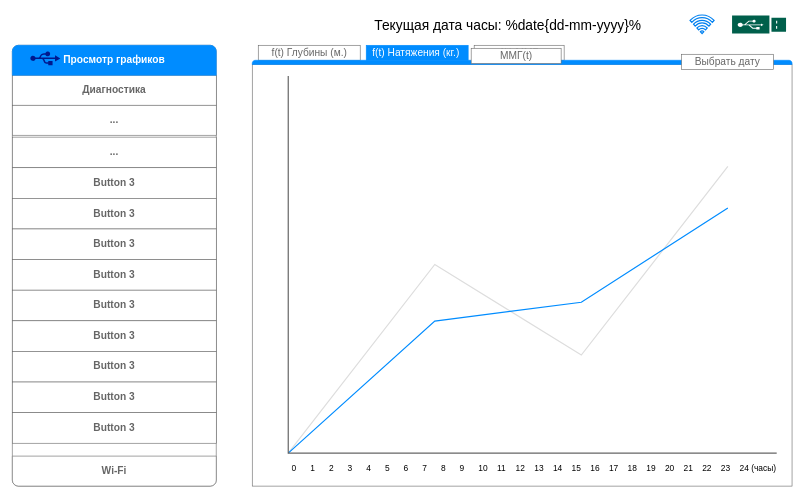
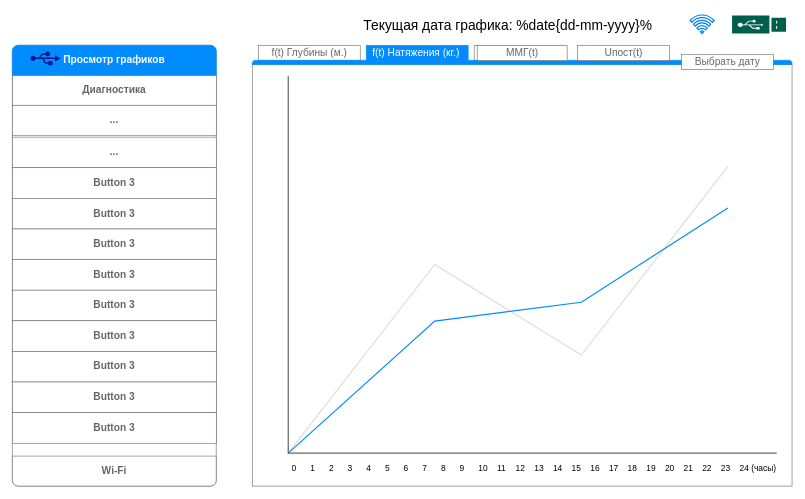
  <mxCell id="0" />
  <mxCell id="1" parent="0" />
  <mxCell id="2" value="" style="strokeWidth=1;shadow=0;dashed=0;align=center;html=1;shape=mxgraph.mockup.rrect;rSize=10;strokeColor=#666666;" vertex="1" parent="1"><mxGeometry x="20" y="75" width="340" height="735" as="geometry" /></mxCell>
  <mxCell id="3" value="Диагностика" style="strokeColor=inherit;fillColor=inherit;gradientColor=inherit;strokeWidth=1;shadow=0;dashed=0;align=center;html=1;shape=mxgraph.mockup.rrect;rSize=0;fontSize=17;fontColor=#666666;fontStyle=1;resizeWidth=1;whiteSpace=wrap;" vertex="1" parent="2"><mxGeometry width="340" height="50" relative="1" as="geometry"><mxPoint y="50" as="offset" /></mxGeometry></mxCell>
  <mxCell id="4" value="..." style="strokeColor=inherit;fillColor=inherit;gradientColor=inherit;strokeWidth=1;shadow=0;dashed=0;align=center;html=1;shape=mxgraph.mockup.rrect;rSize=0;fontSize=17;fontColor=#666666;fontStyle=1;resizeWidth=1;whiteSpace=wrap;" vertex="1" parent="2"><mxGeometry width="340" height="50" relative="1" as="geometry"><mxPoint y="100" as="offset" /></mxGeometry></mxCell>
  <mxCell id="5" value="Wi-Fi" style="strokeColor=inherit;fillColor=inherit;gradientColor=inherit;strokeWidth=1;shadow=0;dashed=0;align=center;html=1;shape=mxgraph.mockup.bottomButton;rSize=10;fontSize=17;fontColor=#666666;fontStyle=1;resizeWidth=1;whiteSpace=wrap;" vertex="1" parent="2"><mxGeometry y="1" width="340" height="50" relative="1" as="geometry"><mxPoint y="-50" as="offset" /></mxGeometry></mxCell>
  <mxCell id="6" value="Просмотр графиков" style="strokeWidth=1;shadow=0;dashed=0;align=center;html=1;shape=mxgraph.mockup.topButton;rSize=10;fontSize=17;fontColor=#ffffff;fontStyle=1;fillColor=#008cff;strokeColor=#008cff;resizeWidth=1;whiteSpace=wrap;" vertex="1" parent="2"><mxGeometry width="340" height="50" relative="1" as="geometry" /></mxCell>
  <mxCell id="7" value="..." style="strokeColor=inherit;fillColor=inherit;gradientColor=inherit;strokeWidth=1;shadow=0;dashed=0;align=center;html=1;shape=mxgraph.mockup.rrect;rSize=0;fontSize=17;fontColor=#666666;fontStyle=1;resizeWidth=1;whiteSpace=wrap;" vertex="1" parent="2"><mxGeometry y="153.125" width="340" height="51.042" as="geometry" /></mxCell>
  <mxCell id="8" value="Button 3" style="strokeColor=inherit;fillColor=inherit;gradientColor=inherit;strokeWidth=1;shadow=0;dashed=0;align=center;html=1;shape=mxgraph.mockup.rrect;rSize=0;fontSize=17;fontColor=#666666;fontStyle=1;resizeWidth=1;whiteSpace=wrap;" vertex="1" parent="2"><mxGeometry y="204.167" width="340" height="51.042" as="geometry" /></mxCell>
  <mxCell id="9" value="Button 3" style="strokeColor=inherit;fillColor=inherit;gradientColor=inherit;strokeWidth=1;shadow=0;dashed=0;align=center;html=1;shape=mxgraph.mockup.rrect;rSize=0;fontSize=17;fontColor=#666666;fontStyle=1;resizeWidth=1;whiteSpace=wrap;" vertex="1" parent="2"><mxGeometry y="255.208" width="340" height="51.042" as="geometry" /></mxCell>
  <mxCell id="10" value="Button 3" style="strokeColor=inherit;fillColor=inherit;gradientColor=inherit;strokeWidth=1;shadow=0;dashed=0;align=center;html=1;shape=mxgraph.mockup.rrect;rSize=0;fontSize=17;fontColor=#666666;fontStyle=1;resizeWidth=1;whiteSpace=wrap;" vertex="1" parent="2"><mxGeometry y="306.25" width="340" height="51.042" as="geometry" /></mxCell>
  <mxCell id="11" value="Button 3" style="strokeColor=inherit;fillColor=inherit;gradientColor=inherit;strokeWidth=1;shadow=0;dashed=0;align=center;html=1;shape=mxgraph.mockup.rrect;rSize=0;fontSize=17;fontColor=#666666;fontStyle=1;resizeWidth=1;whiteSpace=wrap;" vertex="1" parent="2"><mxGeometry y="357.292" width="340" height="51.042" as="geometry" /></mxCell>
  <mxCell id="12" value="Button 3" style="strokeColor=inherit;fillColor=inherit;gradientColor=inherit;strokeWidth=1;shadow=0;dashed=0;align=center;html=1;shape=mxgraph.mockup.rrect;rSize=0;fontSize=17;fontColor=#666666;fontStyle=1;resizeWidth=1;whiteSpace=wrap;" vertex="1" parent="2"><mxGeometry y="408.333" width="340" height="51.042" as="geometry" /></mxCell>
  <mxCell id="13" value="Button 3" style="strokeColor=inherit;fillColor=inherit;gradientColor=inherit;strokeWidth=1;shadow=0;dashed=0;align=center;html=1;shape=mxgraph.mockup.rrect;rSize=0;fontSize=17;fontColor=#666666;fontStyle=1;resizeWidth=1;whiteSpace=wrap;" vertex="1" parent="2"><mxGeometry y="459.375" width="340" height="51.042" as="geometry" /></mxCell>
  <mxCell id="14" value="Button 3" style="strokeColor=inherit;fillColor=inherit;gradientColor=inherit;strokeWidth=1;shadow=0;dashed=0;align=center;html=1;shape=mxgraph.mockup.rrect;rSize=0;fontSize=17;fontColor=#666666;fontStyle=1;resizeWidth=1;whiteSpace=wrap;" vertex="1" parent="2"><mxGeometry y="510.417" width="340" height="51.042" as="geometry" /></mxCell>
  <mxCell id="15" value="Button 3" style="strokeColor=inherit;fillColor=inherit;gradientColor=inherit;strokeWidth=1;shadow=0;dashed=0;align=center;html=1;shape=mxgraph.mockup.rrect;rSize=0;fontSize=17;fontColor=#666666;fontStyle=1;resizeWidth=1;whiteSpace=wrap;" vertex="1" parent="2"><mxGeometry y="561.458" width="340" height="51.042" as="geometry" /></mxCell>
  <mxCell id="16" value="Button 3" style="strokeColor=inherit;fillColor=inherit;gradientColor=inherit;strokeWidth=1;shadow=0;dashed=0;align=center;html=1;shape=mxgraph.mockup.rrect;rSize=0;fontSize=17;fontColor=#666666;fontStyle=1;resizeWidth=1;whiteSpace=wrap;" vertex="1" parent="2"><mxGeometry y="612.5" width="340" height="51.042" as="geometry" /></mxCell>
  <mxCell id="17" value="" style="sketch=0;aspect=fixed;pointerEvents=1;shadow=0;dashed=0;html=1;strokeColor=none;labelPosition=center;verticalLabelPosition=bottom;verticalAlign=top;align=center;fillColor=#00188D;shape=mxgraph.mscae.enterprise.usb" vertex="1" parent="2"><mxGeometry x="30" y="10.208" width="50" height="23" as="geometry" /></mxCell>
  <mxCell id="18" value="" style="strokeWidth=1;shadow=0;dashed=0;align=center;html=1;shape=mxgraph.mockup.containers.marginRect2;rectMarginTop=32;strokeColor=#666666;gradientColor=none;whiteSpace=wrap;" vertex="1" parent="1"><mxGeometry x="420" y="75" width="900" height="735" as="geometry" /></mxCell>
  <mxCell id="19" value="f(t) Глубины (м.)" style="strokeColor=inherit;fillColor=inherit;gradientColor=inherit;strokeWidth=1;shadow=0;dashed=0;align=center;html=1;shape=mxgraph.mockup.containers.rrect;rSize=0;fontSize=17;fontColor=#666666;gradientColor=none;" vertex="1" parent="18"><mxGeometry width="170" height="25" relative="1" as="geometry"><mxPoint x="10" as="offset" /></mxGeometry></mxCell>
  <mxCell id="20" value="f(t) Натяжения (кг.)&amp;nbsp;" style="strokeWidth=1;shadow=0;dashed=0;align=center;html=1;shape=mxgraph.mockup.containers.rrect;rSize=0;fontSize=17;fontColor=#ffffff;strokeColor=#008cff;fillColor=#008cff;" vertex="1" parent="18"><mxGeometry width="170" height="25" relative="1" as="geometry"><mxPoint x="190" as="offset" /></mxGeometry></mxCell>
  <mxCell id="21" value="f(t) ММГ" style="strokeColor=inherit;fillColor=inherit;gradientColor=inherit;strokeWidth=1;shadow=0;dashed=0;align=center;html=1;shape=mxgraph.mockup.containers.rrect;rSize=0;fontSize=17;fontColor=#666666;gradientColor=none;" vertex="1" parent="18"><mxGeometry width="150" height="25" relative="1" as="geometry"><mxPoint x="370" as="offset" /></mxGeometry></mxCell>
  <mxCell id="22" value="" style="strokeWidth=1;shadow=0;dashed=0;align=center;html=1;shape=mxgraph.mockup.containers.topButton;rSize=5;strokeColor=#008cff;fillColor=#008cff;gradientColor=none;resizeWidth=1;movable=0;deletable=1;" vertex="1" parent="18"><mxGeometry width="900.0" height="7" relative="1" as="geometry"><mxPoint y="25" as="offset" /></mxGeometry></mxCell>
  <mxCell id="23" value="" style="verticalLabelPosition=bottom;shadow=0;dashed=0;align=center;html=1;verticalAlign=top;strokeWidth=1;shape=mxgraph.mockup.graphics.lineChart;strokeColor=none;strokeColor2=#666666;strokeColor3=#008cff;strokeColor4=#dddddd;" vertex="1" parent="18"><mxGeometry x="60" y="51.04" width="814.43" height="628.96" as="geometry" /></mxCell>
+ <mxCell id="24" value="Uпост(t)" style="strokeColor=inherit;fillColor=inherit;gradientColor=inherit;strokeWidth=1;shadow=0;dashed=0;align=center;html=1;shape=mxgraph.mockup.containers.rrect;rSize=0;fontSize=17;fontColor=#666666;gradientColor=none;" vertex="1" parent="18"><mxGeometry x="542.045" width="153.409" height="25.521" as="geometry" /></mxCell>
  <mxCell id="25" value="Выбрать дату" style="strokeColor=inherit;fillColor=inherit;gradientColor=inherit;strokeWidth=1;shadow=0;dashed=0;align=center;html=1;shape=mxgraph.mockup.containers.rrect;rSize=0;fontSize=17;fontColor=#666666;gradientColor=none;" vertex="1" parent="18"><mxGeometry x="715.682" y="15" width="153.409" height="25.521" as="geometry" /></mxCell>
- <mxCell id="26" value="ММГ(t)" style="strokeColor=inherit;fillColor=inherit;gradientColor=inherit;strokeWidth=1;shadow=0;dashed=0;align=center;html=1;shape=mxgraph.mockup.containers.rrect;rSize=0;fontSize=17;fontColor=#666666;gradientColor=none;" vertex="1" parent="18"><mxGeometry x="365" y="5" width="150" height="25.521" as="geometry" /></mxCell>
+ <mxCell id="26" value="ММГ(t)" style="strokeColor=inherit;fillColor=inherit;gradientColor=inherit;strokeWidth=1;shadow=0;dashed=0;align=center;html=1;shape=mxgraph.mockup.containers.rrect;rSize=0;fontSize=17;fontColor=#666666;gradientColor=none;" vertex="1" parent="18"><mxGeometry x="375" width="150" height="25.521" as="geometry" /></mxCell>
  <mxCell id="27" value="&lt;font style=&quot;font-size: 14px;&quot;&gt;0 &lt;span style=&quot;white-space: pre;&quot;&gt;&#09;&lt;/span&gt;1 &lt;span style=&quot;white-space: pre;&quot;&gt;&#09;&lt;/span&gt;2 &lt;span style=&quot;white-space: pre;&quot;&gt;&#09;&lt;/span&gt;3 &lt;span style=&quot;white-space: pre;&quot;&gt;&#09;&lt;/span&gt;4 &lt;span style=&quot;white-space: pre;&quot;&gt;&#09;&lt;/span&gt;5 &lt;span style=&quot;white-space: pre;&quot;&gt;&#09;&lt;/span&gt;6 &lt;span style=&quot;white-space: pre;&quot;&gt;&#09;&lt;/span&gt;7 &lt;span style=&quot;white-space: pre;&quot;&gt;&#09;&lt;/span&gt;8 &lt;span style=&quot;white-space: pre;&quot;&gt;&#09;&lt;/span&gt;9 &lt;span style=&quot;white-space: pre;&quot;&gt;&#09;&lt;/span&gt;10 &lt;span style=&quot;white-space: pre;&quot;&gt;&#09;&lt;/span&gt;11 &lt;span style=&quot;white-space: pre;&quot;&gt;&#09;&lt;/span&gt;12 &lt;span style=&quot;white-space: pre;&quot;&gt;&#09;&lt;/span&gt;13 &lt;span style=&quot;white-space: pre;&quot;&gt;&#09;&lt;/span&gt;14 &lt;span style=&quot;white-space: pre;&quot;&gt;&#09;&lt;/span&gt;15 &lt;span style=&quot;white-space: pre;&quot;&gt;&#09;&lt;/span&gt;16 &lt;span style=&quot;white-space: pre;&quot;&gt;&#09;&lt;/span&gt;17 &lt;span style=&quot;white-space: pre;&quot;&gt;&#09;&lt;/span&gt;18 &lt;span style=&quot;white-space: pre;&quot;&gt;&#09;&lt;/span&gt;19 &lt;span style=&quot;white-space: pre;&quot;&gt;&#09;&lt;/span&gt;20 &lt;span style=&quot;white-space: pre;&quot;&gt;&#09;&lt;/span&gt;21 &lt;span style=&quot;white-space: pre;&quot;&gt;&#09;&lt;/span&gt;22 &lt;span style=&quot;white-space: pre;&quot;&gt;&#09;&lt;/span&gt;23 &lt;span style=&quot;white-space: pre;&quot;&gt;&#09;&lt;/span&gt;24 (часы)&lt;/font&gt;" style="text;html=1;strokeColor=none;fillColor=none;align=center;verticalAlign=middle;whiteSpace=wrap;overflow=hidden;" vertex="1" parent="18"><mxGeometry x="60" y="695" width="820" height="20" as="geometry" /></mxCell>
  <mxCell id="28" value="" style="html=1;verticalLabelPosition=bottom;align=center;labelBackgroundColor=#ffffff;verticalAlign=top;strokeWidth=2;strokeColor=#0080F0;shadow=0;dashed=0;shape=mxgraph.ios7.icons.wifi;pointerEvents=1" vertex="1" parent="1"><mxGeometry x="1150" y="24.5" width="40" height="31" as="geometry" /></mxCell>
  <mxCell id="29" value="" style="sketch=0;pointerEvents=1;shadow=0;dashed=0;html=1;strokeColor=none;fillColor=#005F4B;labelPosition=center;verticalLabelPosition=bottom;verticalAlign=top;align=center;outlineConnect=0;shape=mxgraph.veeam2.usb_drive;" vertex="1" parent="1"><mxGeometry x="1220" y="25.5" width="90" height="30" as="geometry" /></mxCell>
- <mxCell id="30" value="&lt;p style=&quot;line-height: 120%;&quot;&gt;&lt;font style=&quot;font-size: 23px;&quot;&gt;&amp;nbsp; Текущая дата часы: %date{dd-mm-yyyy}%&lt;/font&gt;&lt;/p&gt;" style="text;html=1;strokeColor=none;fillColor=none;align=center;verticalAlign=middle;whiteSpace=wrap;overflow=hidden;strokeWidth=3;" vertex="1" parent="1"><mxGeometry x="560" y="20" width="560" height="40" as="geometry" /></mxCell>
+ <mxCell id="30" value="&lt;p style=&quot;line-height: 120%;&quot;&gt;&lt;font style=&quot;font-size: 23px;&quot;&gt;&amp;nbsp; Текущая дата графика: %date{dd-mm-yyyy}%&lt;/font&gt;&lt;/p&gt;" style="text;html=1;strokeColor=none;fillColor=none;align=center;verticalAlign=middle;whiteSpace=wrap;overflow=hidden;strokeWidth=3;" vertex="1" parent="1"><mxGeometry x="560" y="20" width="560" height="40" as="geometry" /></mxCell>
